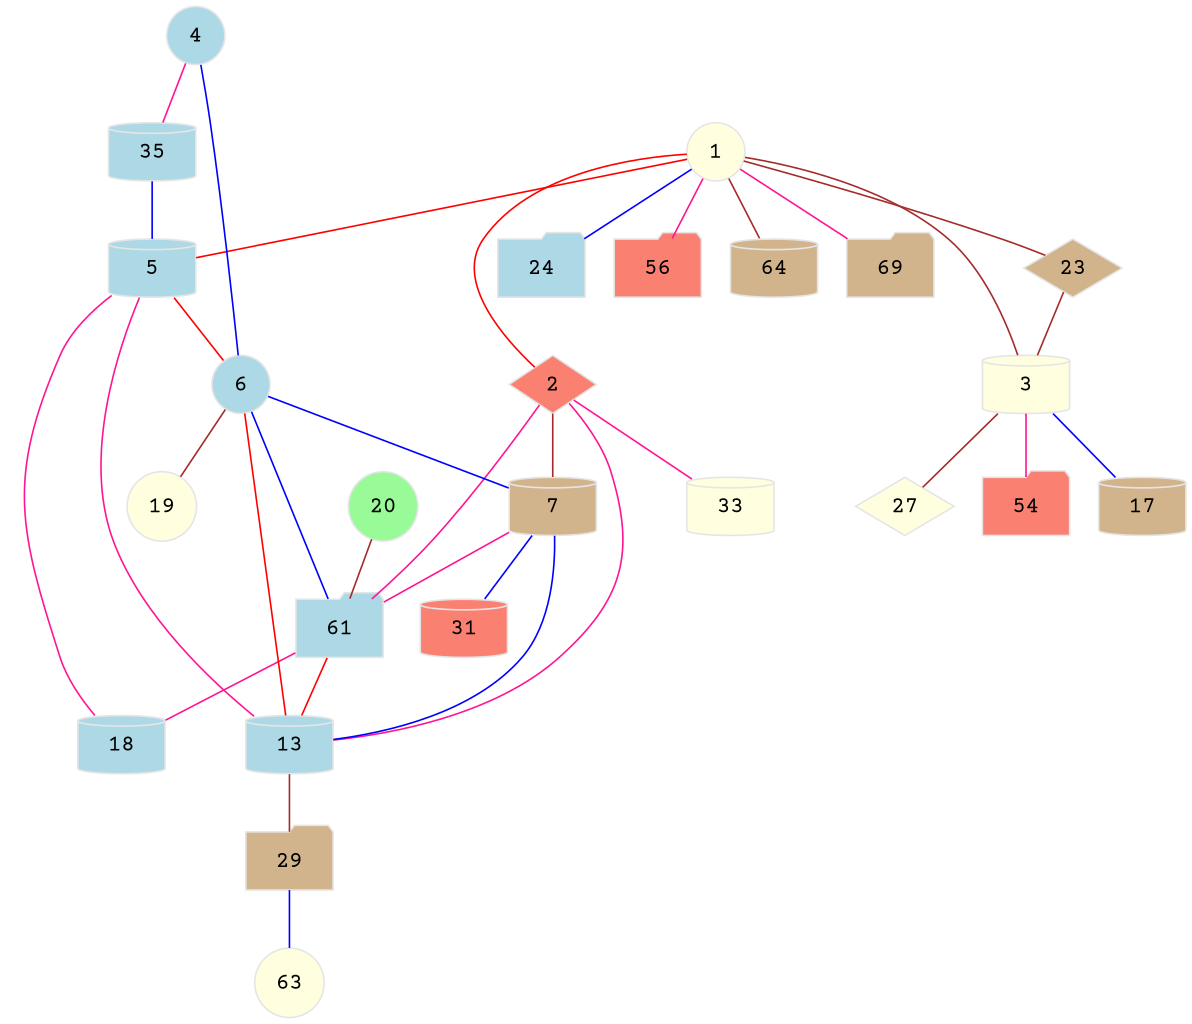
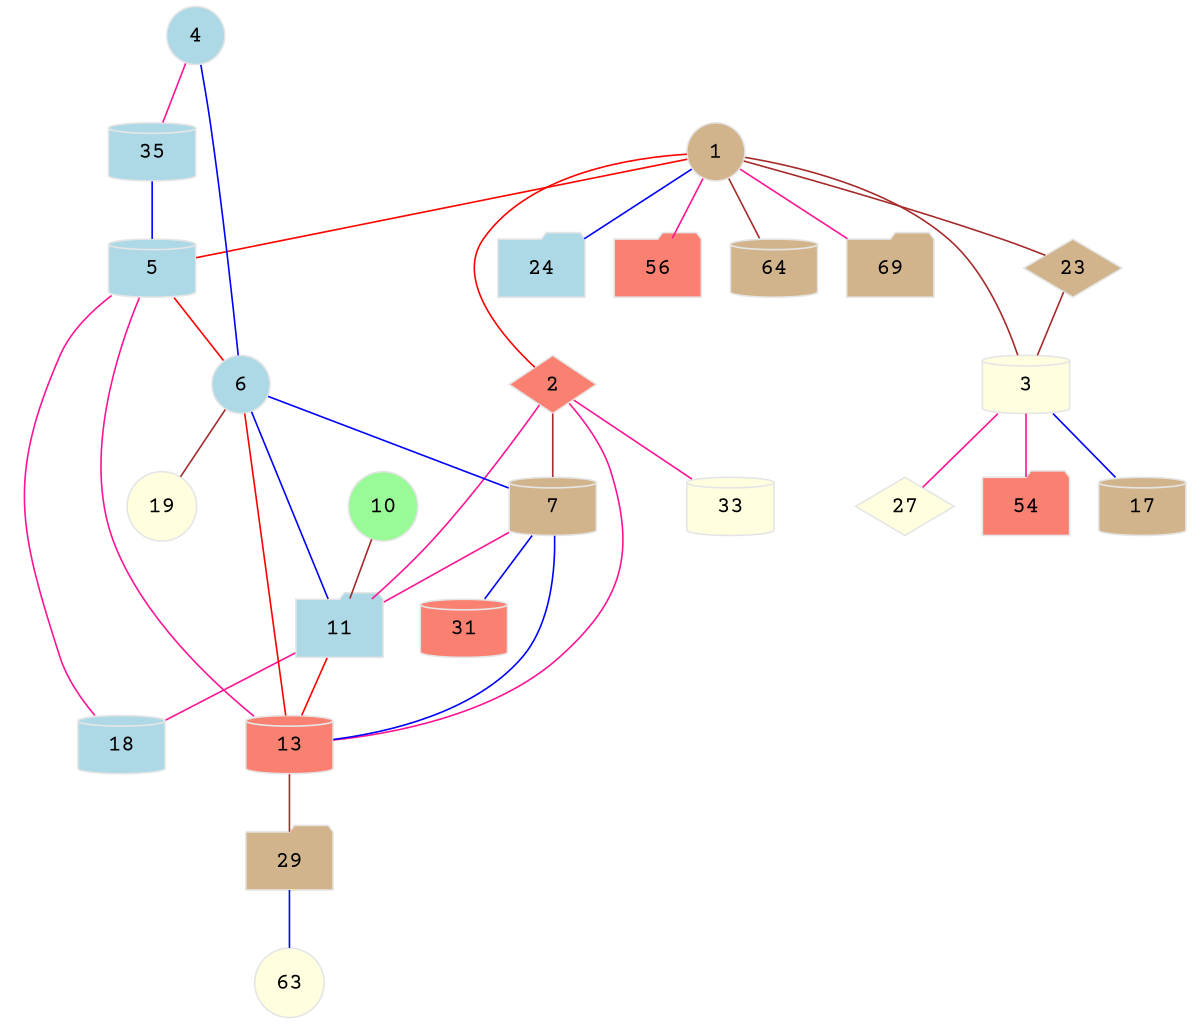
  graph {
    fontname="Courier Prime"
    node [color=gray90 fillcolor=lightblue fontname="Courier Prime" shape=cylinder style=filled]
    edge [color=deeppink fontname="Courier Prime"]
-   1 [fillcolor=lightyellow shape=circle super="+55+9"]
+   1 [fillcolor=tan shape=circle super="+55+9"]
    2 [fillcolor=salmon shape=diamond super="+36"]
    3 [fillcolor=lightyellow super="+22+30"]
    5
    23 [fillcolor=tan shape=diamond]
    24 [shape=folder]
    56 [fillcolor=salmon shape=folder]
    64 [fillcolor=tan]
    69 [fillcolor=tan shape=folder]
    7 [fillcolor=tan super="+8+42+45"]
-   11 [shape=folder super="+12+27+41+59" label=61]
-   13 [super="+15+49+50+65+68+26+14"]
+   11 [shape=folder super="+12+27+41+59"]
+   13 [fillcolor=salmon super="+15+49+50+65+68+26+14"]
    33 [fillcolor=lightyellow]
    17 [fillcolor=tan super="+53+37+25"]
    n15 [fillcolor=lightyellow label=27 shape=diamond]
    54 [fillcolor=salmon shape=folder]
    6 [shape=circle]
    18 [super="+44"]
    n19 [fillcolor=salmon label=31]
    n20 [fillcolor=tan label=29 shape=folder]
    4 [shape=circle super="+29+48+60"]
    35
    19 [fillcolor=lightyellow shape=circle super="+51"]
-   10 [fillcolor=palegreen shape=circle super="+66" label=20]
+   10 [fillcolor=palegreen shape=circle super="+66"]
    63 [fillcolor=lightyellow shape=circle]
    1 -- 2 [color=red]
    1 -- 3 [color=brown]
    1 -- 5 [color=red]
    1 -- 23 [color=brown]
    1 -- 24 [color=blue]
    1 -- 56
    1 -- 64 [color=brown]
    1 -- 69
    2 -- 7 [color=brown]
    2 -- 11
    2 -- 13
    2 -- 33
    3 -- 17 [color=blue]
-   3 -- n15 [color=brown]
+   3 -- n15
    3 -- 54
    5 -- 13
    5 -- 6 [color=red]
    5 -- 18
    23 -- 3 [color=brown]
    7 -- 11
    7 -- 13 [color=blue]
    7 -- n19 [color=blue]
    11 -- 13 [color=red]
    11 -- 18
    13 -- n20 [color=brown]
    6 -- 7 [color=blue]
    6 -- 11 [color=blue weight=2]
    6 -- 13 [color=red weight=2]
    6 -- 19 [color=brown]
    n20 -- 63 [color=blue]
    4 -- 6 [color=blue]
    4 -- 35
    35 -- 5 [color=blue]
    10 -- 11 [color=brown weight=2]
  }
